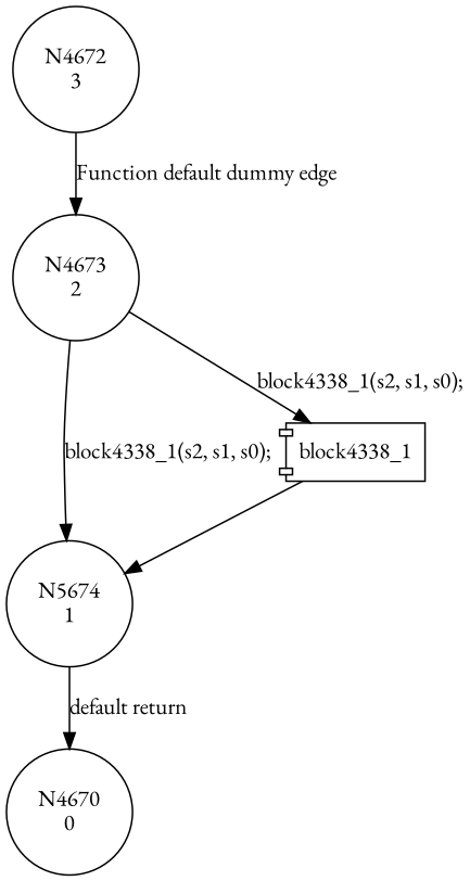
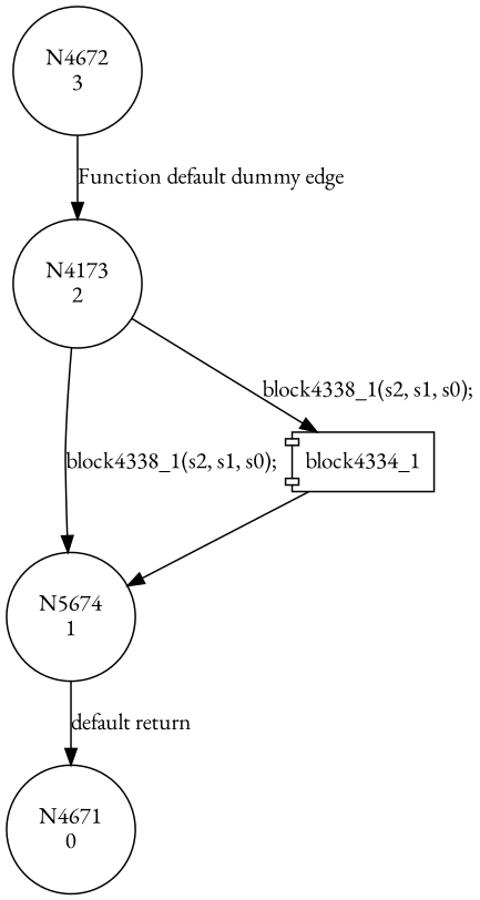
  digraph {
    fontname="EB Garamond"
    node [fontname="EB Garamond" shape=circle]
    edge [fontname="EB Garamond"]
-   n1 [label="N4673\n2"]
+   n1 [label="N4173\n2"]
    n2 [label="N5674\n1"]
-   n3 [label=block4338_1 shape=component]
-   n4 [label="N4670\n0"]
+   n3 [label=block4334_1 shape=component]
+   n4 [label="N4671\n0"]
    n5 [label="N4672\n3"]
    n1 -> n2 [label="block4338_1(s2, s1, s0);"]
    n1 -> n3 [label="block4338_1(s2, s1, s0);"]
    n2 -> n4 [label="default return"]
    n3 -> n2
    n5 -> n1 [label="Function default dummy edge"]
  }
